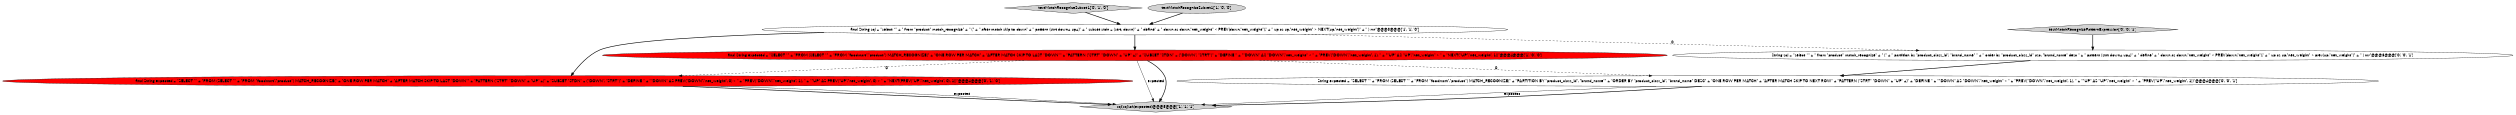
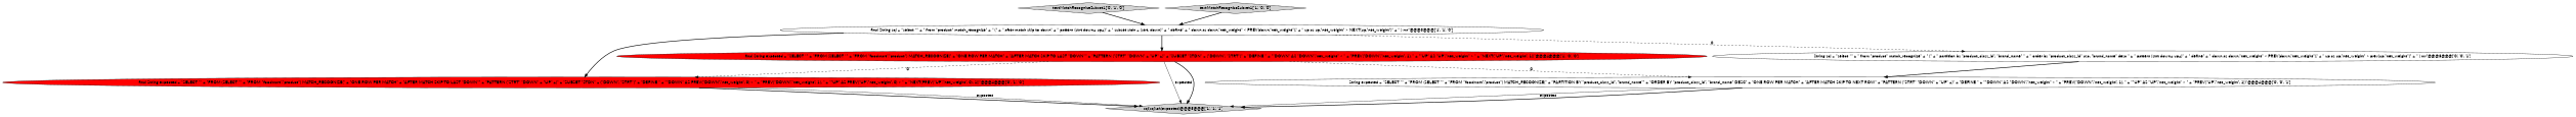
  digraph {
    fontname=Lato
    node [fillcolor=lightgray fontname=Lato shape=ellipse style=filled]
    edge [fontname=Lato style=bold]
    n1 [label="sql(sql).ok(expected)@@@5@@@['1', '1', '1']" shape=diamond]
    n2 [fillcolor=red label="final String expected = \"SELECT *\" + \"FROM (SELECT *\" + \"FROM \"foodmart\".\"product\") MATCH_RECOGNIZE(\" + \"ONE ROW PER MATCH\" + \"AFTER MATCH SKIP TO LAST \"DOWN\"\" + \"PATTERN (\"STRT\" \"DOWN\" + \"UP\" +)\" + \"SUBSET \"STDN\" = (\"DOWN\", \"STRT\")\" + \"DEFINE \" + \"\"DOWN\" AS PREV(\"DOWN\".\"net_weight\", 0) < \" + \"PREV(\"DOWN\".\"net_weight\", 1), \" + \"\"UP\" AS PREV(\"UP\".\"net_weight\", 0) > \" + \"NEXT(PREV(\"UP\".\"net_weight\", 0), 1))\"@@@4@@@['0', '1', '0']"]
    n3 [fillcolor=red label="final String expected = \"SELECT *\" + \"FROM (SELECT *\" + \"FROM \"foodmart\".\"product\") MATCH_RECOGNIZE(\" + \"ONE ROW PER MATCH\" + \"AFTER MATCH SKIP TO LAST \"DOWN\"\" + \"PATTERN (\"STRT\" \"DOWN\" + \"UP\" +)\" + \"SUBSET \"STDN\" = (\"DOWN\", \"STRT\")\" + \"DEFINE \" + \"\"DOWN\" AS \"DOWN\".\"net_weight\" < \" + \"PREV(\"DOWN\".\"net_weight\", 1), \" + \"\"UP\" AS \"UP\".\"net_weight\" > \" + \"NEXT(\"UP\".\"net_weight\", 1))\"@@@4@@@['1', '0', '0']"]
    n4 [fillcolor=white label="String expected = \"SELECT *\" + \"FROM (SELECT *\" + \"FROM \"foodmart\".\"product\") MATCH_RECOGNIZE(\" + \"PARTITION BY \"product_class_id\", \"brand_name\"\" + \"ORDER BY \"product_class_id\", \"brand_name\" DESC\" + \"ONE ROW PER MATCH\" + \"AFTER MATCH SKIP TO NEXT ROW\" + \"PATTERN (\"STRT\" \"DOWN\" + \"UP\" +)\" + \"DEFINE \" + \"\"DOWN\" AS \"DOWN\".\"net_weight\" < \" + \"PREV(\"DOWN\".\"net_weight\", 1), \" + \"\"UP\" AS \"UP\".\"net_weight\" > \" + \"PREV(\"UP\".\"net_weight\", 1))\"@@@4@@@['0', '0', '1']"]
    n5 [label="testMatchRecognizeSubset1['0', '1', '0']" shape=diamond]
    n6 [fillcolor=white label="final String sql = \"select *\" + \" from \"product\" match_recognize\" + \" (\" + \" after match skip to down\" + \" pattern (strt down+ up+)\" + \" subset stdn = (strt, down)\" + \" define\" + \" down as down.\"net_weight\" < PREV(down.\"net_weight\"),\" + \" up as up.\"net_weight\" > NEXT(up.\"net_weight\")\" + \" ) mr\"@@@3@@@['1', '1', '0']"]
    n7 [fillcolor=white label="String sql = \"select *\" + \" from \"product\" match_recognize\" + \" (\" + \" partition by \"product_class_id\", \"brand_name\" \" + \" order by \"product_class_id\" asc, \"brand_name\" desc \" + \" pattern (strt down+ up+)\" + \" define\" + \" down as down.\"net_weight\" < PREV(down.\"net_weight\"),\" + \" up as up.\"net_weight\" > prev(up.\"net_weight\")\" + \" ) mr\"@@@3@@@['0', '0', '1']"]
-   n8 [label="testMatchRecognizeSubset1['1', '0', '0']"]
-   n9 [label="testMatchRecognizePatternExpression['0', '0', '1']" shape=diamond]
+   n8 [label="testMatchRecognizeSubset1['1', '0', '0']" shape=diamond]
    n2 -> n1
    n2 -> n1 [label=expected style=solid]
    n3 -> n1 [label=expected style=solid]
    n3 -> n1
    n3 -> n2 [label=0 style=dashed]
    n3 -> n4 [label=0 style=dashed]
    n4 -> n1 [label=expected style=solid]
    n4 -> n1
    n5 -> n6
    n6 -> n2
    n6 -> n3
    n6 -> n7 [label=0 style=dashed]
    n7 -> n4
    n8 -> n6
-   n9 -> n7
  }
